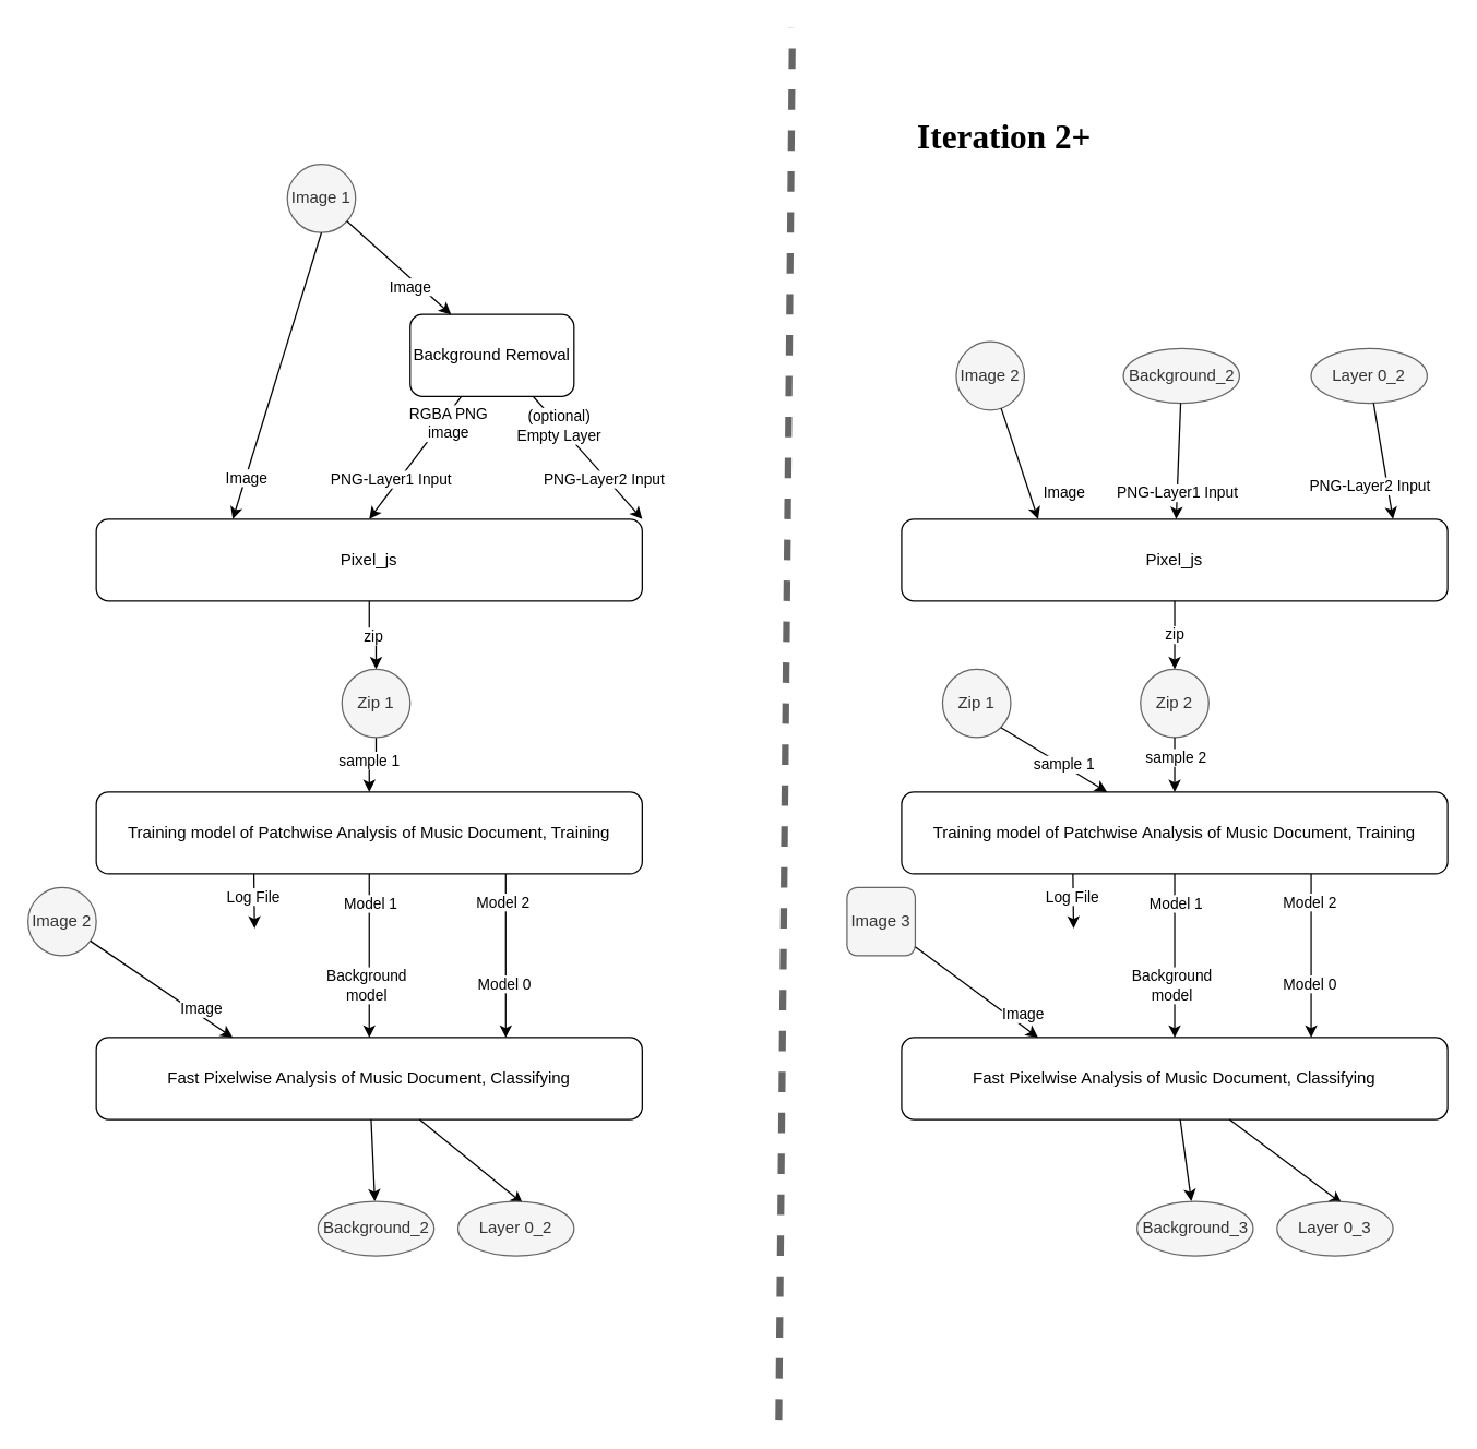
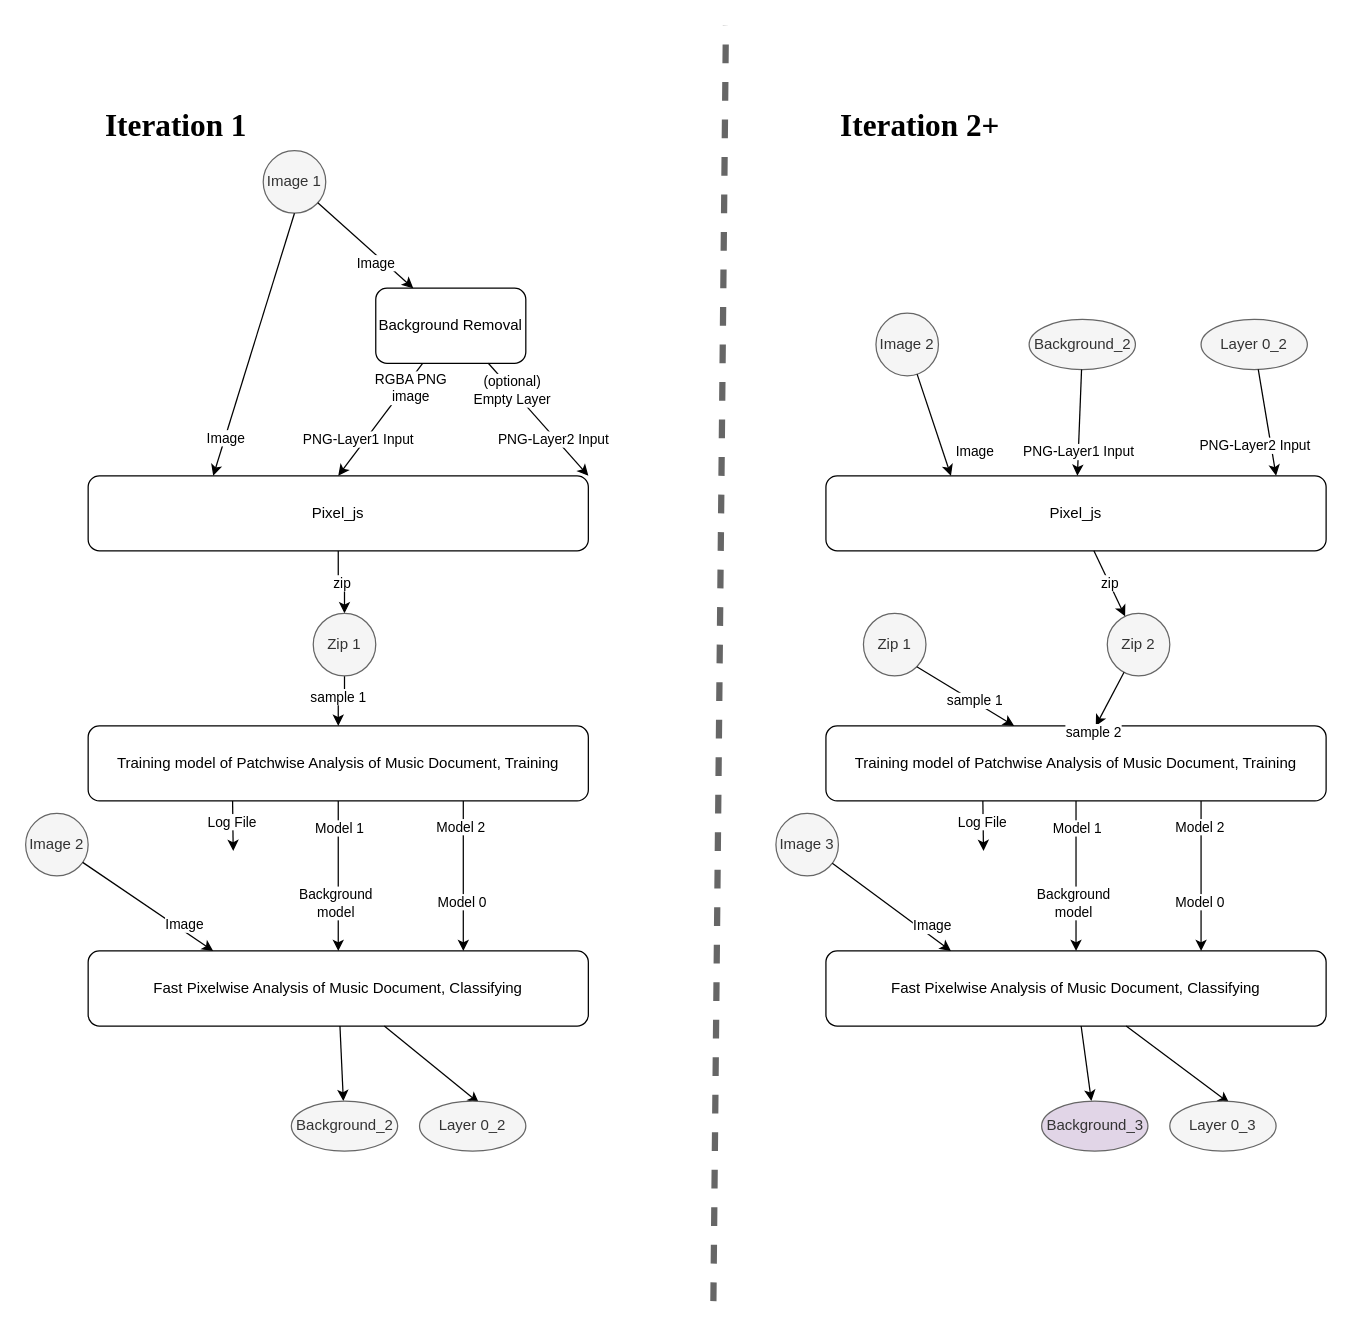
  <mxCell id="0" />
  <mxCell id="1" parent="0" />
  <mxCell id="2" value="Image 1" style="ellipse;whiteSpace=wrap;html=1;fillColor=#f5f5f5;fontColor=#333333;strokeColor=#666666;" parent="1" vertex="1"><mxGeometry x="210" y="120" width="50" height="50" as="geometry" /></mxCell>
  <mxCell id="3" value="" style="edgeStyle=orthogonalEdgeStyle;rounded=0;orthogonalLoop=1;jettySize=auto;html=1;" edge="1" parent="1" source="5" target="65"><mxGeometry relative="1" as="geometry" /></mxCell>
  <mxCell id="4" value="zip" style="edgeLabel;html=1;align=center;verticalAlign=middle;resizable=0;points=[];" vertex="1" connectable="0" parent="3"><mxGeometry x="-0.025" relative="1" as="geometry"><mxPoint as="offset" /></mxGeometry></mxCell>
  <mxCell id="5" value="Pixel_js" style="rounded=1;whiteSpace=wrap;html=1;" parent="1" vertex="1"><mxGeometry x="70" y="380" width="400" height="60" as="geometry" /></mxCell>
  <mxCell id="6" value="Background Removal" style="rounded=1;whiteSpace=wrap;html=1;" parent="1" vertex="1"><mxGeometry x="300" y="230" width="120" height="60" as="geometry" /></mxCell>
  <mxCell id="7" value="" style="endArrow=classic;html=1;rounded=0;exitX=0.5;exitY=1;exitDx=0;exitDy=0;entryX=0.25;entryY=0;entryDx=0;entryDy=0;" parent="1" source="2" target="5" edge="1"><mxGeometry width="50" height="50" relative="1" as="geometry"><mxPoint x="290" y="470" as="sourcePoint" /><mxPoint x="340" y="420" as="targetPoint" /></mxGeometry></mxCell>
  <mxCell id="8" value="Image" style="edgeLabel;html=1;align=center;verticalAlign=middle;resizable=0;points=[];" parent="7" vertex="1" connectable="0"><mxGeometry x="-0.537" y="14" relative="1" as="geometry"><mxPoint x="-54" y="127" as="offset" /></mxGeometry></mxCell>
  <mxCell id="9" value="" style="endArrow=classic;html=1;rounded=0;" parent="1" source="2" edge="1"><mxGeometry width="50" height="50" relative="1" as="geometry"><mxPoint x="280" y="340" as="sourcePoint" /><mxPoint x="330" y="230" as="targetPoint" /></mxGeometry></mxCell>
  <mxCell id="10" value="Image" style="edgeLabel;html=1;align=center;verticalAlign=middle;resizable=0;points=[];" parent="9" vertex="1" connectable="0"><mxGeometry x="0.351" y="8" relative="1" as="geometry"><mxPoint x="-11" y="8" as="offset" /></mxGeometry></mxCell>
  <mxCell id="11" value="&lt;div&gt;RGBA PNG &lt;br&gt;&lt;/div&gt;&lt;div&gt;image&lt;/div&gt;" style="endArrow=classic;html=1;rounded=0;entryX=0.5;entryY=0;entryDx=0;entryDy=0;" parent="1" source="6" target="5" edge="1"><mxGeometry x="-0.612" y="4" width="50" height="50" relative="1" as="geometry"><mxPoint x="440" y="400" as="sourcePoint" /><mxPoint x="490" y="350" as="targetPoint" /><mxPoint as="offset" /></mxGeometry></mxCell>
  <mxCell id="12" value="PNG-Layer1 Input" style="edgeLabel;html=1;align=center;verticalAlign=middle;resizable=0;points=[];" parent="11" vertex="1" connectable="0"><mxGeometry x="0.505" y="18" relative="1" as="geometry"><mxPoint x="-15" y="-18" as="offset" /></mxGeometry></mxCell>
  <mxCell id="13" value="" style="endArrow=classic;html=1;rounded=0;exitX=0.75;exitY=1;exitDx=0;exitDy=0;entryX=1;entryY=0;entryDx=0;entryDy=0;" parent="1" source="6" target="5" edge="1"><mxGeometry width="50" height="50" relative="1" as="geometry"><mxPoint x="280" y="340" as="sourcePoint" /><mxPoint x="440" y="430" as="targetPoint" /></mxGeometry></mxCell>
  <mxCell id="14" value="&lt;div&gt;(optional)&lt;/div&gt;&lt;div&gt;Empty Layer&lt;br&gt;&lt;/div&gt;" style="edgeLabel;html=1;align=center;verticalAlign=middle;resizable=0;points=[];" parent="13" vertex="1" connectable="0"><mxGeometry x="-0.652" y="20" relative="1" as="geometry"><mxPoint x="-10" y="19" as="offset" /></mxGeometry></mxCell>
  <mxCell id="15" value="PNG-Layer2 Input" style="edgeLabel;html=1;align=center;verticalAlign=middle;resizable=0;points=[];" parent="13" vertex="1" connectable="0"><mxGeometry x="0.797" y="10" relative="1" as="geometry"><mxPoint x="-28" y="-14" as="offset" /></mxGeometry></mxCell>
  <mxCell id="16" value="Fast Pixelwise Analysis of Music Document, Classifying" style="rounded=1;whiteSpace=wrap;html=1;" parent="1" vertex="1"><mxGeometry x="70" y="760" width="400" height="60" as="geometry" /></mxCell>
  <mxCell id="17" value="Training model of Patchwise Analysis of Music Document, Training" style="rounded=1;whiteSpace=wrap;html=1;" parent="1" vertex="1"><mxGeometry x="70" y="580" width="400" height="60" as="geometry" /></mxCell>
  <mxCell id="18" value="" style="endArrow=classic;html=1;rounded=0;exitX=0.25;exitY=1;exitDx=0;exitDy=0;" parent="1" edge="1"><mxGeometry width="50" height="50" relative="1" as="geometry"><mxPoint x="185.5" y="640" as="sourcePoint" /><mxPoint x="186" y="680" as="targetPoint" /></mxGeometry></mxCell>
  <mxCell id="19" value="Log File" style="edgeLabel;html=1;align=center;verticalAlign=middle;resizable=0;points=[];" parent="18" vertex="1" connectable="0"><mxGeometry x="-0.34" y="13" relative="1" as="geometry"><mxPoint x="-14" y="4" as="offset" /></mxGeometry></mxCell>
  <mxCell id="20" value="" style="endArrow=classic;html=1;rounded=0;exitX=0.5;exitY=1;exitDx=0;exitDy=0;" parent="1" source="17" target="16" edge="1"><mxGeometry width="50" height="50" relative="1" as="geometry"><mxPoint x="270" y="700" as="sourcePoint" /><mxPoint x="320" y="650" as="targetPoint" /></mxGeometry></mxCell>
  <mxCell id="21" value="Model 1" style="edgeLabel;html=1;align=center;verticalAlign=middle;resizable=0;points=[];" parent="20" vertex="1" connectable="0"><mxGeometry x="-0.537" y="15" relative="1" as="geometry"><mxPoint x="-15" y="-7" as="offset" /></mxGeometry></mxCell>
  <mxCell id="22" value="&lt;div&gt;Background&lt;/div&gt;&lt;div&gt;model&lt;br&gt;&lt;/div&gt;" style="edgeLabel;html=1;align=center;verticalAlign=middle;resizable=0;points=[];" parent="20" vertex="1" connectable="0"><mxGeometry x="0.65" y="15" relative="1" as="geometry"><mxPoint x="-18" y="-18" as="offset" /></mxGeometry></mxCell>
  <mxCell id="23" value="" style="endArrow=classic;html=1;rounded=0;entryX=0.75;entryY=0;entryDx=0;entryDy=0;exitX=0.75;exitY=1;exitDx=0;exitDy=0;" parent="1" source="17" target="16" edge="1"><mxGeometry width="50" height="50" relative="1" as="geometry"><mxPoint x="270" y="700" as="sourcePoint" /><mxPoint x="320" y="650" as="targetPoint" /></mxGeometry></mxCell>
  <mxCell id="24" value="Model 2" style="edgeLabel;html=1;align=center;verticalAlign=middle;resizable=0;points=[];" parent="23" vertex="1" connectable="0"><mxGeometry x="-0.51" y="21" relative="1" as="geometry"><mxPoint x="-23" y="-9" as="offset" /></mxGeometry></mxCell>
  <mxCell id="25" value="Model 0" style="edgeLabel;html=1;align=center;verticalAlign=middle;resizable=0;points=[];" parent="23" vertex="1" connectable="0"><mxGeometry x="0.557" y="19" relative="1" as="geometry"><mxPoint x="-21" y="-13" as="offset" /></mxGeometry></mxCell>
  <mxCell id="26" value="Image 2" style="ellipse;whiteSpace=wrap;html=1;fillColor=#f5f5f5;fontColor=#333333;strokeColor=#666666;" parent="1" vertex="1"><mxGeometry x="20" y="650" width="50" height="50" as="geometry" /></mxCell>
  <mxCell id="27" value="" style="endArrow=classic;html=1;rounded=0;entryX=0.25;entryY=0;entryDx=0;entryDy=0;" parent="1" source="26" target="16" edge="1"><mxGeometry width="50" height="50" relative="1" as="geometry"><mxPoint x="245" y="250" as="sourcePoint" /><mxPoint x="150" y="750" as="targetPoint" /></mxGeometry></mxCell>
  <mxCell id="28" value="Image" style="edgeLabel;html=1;align=center;verticalAlign=middle;resizable=0;points=[];" parent="27" vertex="1" connectable="0"><mxGeometry x="-0.537" y="14" relative="1" as="geometry"><mxPoint x="49" y="45" as="offset" /></mxGeometry></mxCell>
  <mxCell id="29" value="" style="endArrow=classic;html=1;rounded=0;" parent="1" source="16" target="30" edge="1"><mxGeometry width="50" height="50" relative="1" as="geometry"><mxPoint x="240" y="660" as="sourcePoint" /><mxPoint x="275" y="890" as="targetPoint" /></mxGeometry></mxCell>
  <mxCell id="30" value="Background_2" style="ellipse;whiteSpace=wrap;html=1;fillColor=#f5f5f5;fontColor=#333333;strokeColor=#666666;" parent="1" vertex="1"><mxGeometry x="232.5" y="880" width="85" height="40" as="geometry" /></mxCell>
  <mxCell id="31" value="" style="endArrow=classic;html=1;rounded=0;" parent="1" source="16" edge="1"><mxGeometry width="50" height="50" relative="1" as="geometry"><mxPoint x="324.989" y="820" as="sourcePoint" /><mxPoint x="382.52" y="881.666" as="targetPoint" /></mxGeometry></mxCell>
  <mxCell id="32" value="Layer 0_2" style="ellipse;whiteSpace=wrap;html=1;fillColor=#f5f5f5;fontColor=#333333;strokeColor=#666666;" parent="1" vertex="1"><mxGeometry x="335" y="880" width="85" height="40" as="geometry" /></mxCell>
  <mxCell id="33" value="Image 2" style="ellipse;whiteSpace=wrap;html=1;fillColor=#f5f5f5;fontColor=#333333;strokeColor=#666666;" parent="1" vertex="1"><mxGeometry x="700" y="250" width="50" height="50" as="geometry" /></mxCell>
  <mxCell id="34" value="Background_2" style="ellipse;whiteSpace=wrap;html=1;fillColor=#f5f5f5;fontColor=#333333;strokeColor=#666666;" parent="1" vertex="1"><mxGeometry x="822.5" y="255" width="85" height="40" as="geometry" /></mxCell>
  <mxCell id="35" value="Layer 0_2" style="ellipse;whiteSpace=wrap;html=1;fillColor=#f5f5f5;fontColor=#333333;strokeColor=#666666;" parent="1" vertex="1"><mxGeometry x="960" y="255" width="85" height="40" as="geometry" /></mxCell>
  <mxCell id="36" value="Pixel_js" style="rounded=1;whiteSpace=wrap;html=1;" parent="1" vertex="1"><mxGeometry x="660" y="380" width="400" height="60" as="geometry" /></mxCell>
  <mxCell id="37" value="" style="endArrow=classic;html=1;rounded=0;entryX=0.25;entryY=0;entryDx=0;entryDy=0;" parent="1" source="33" target="36" edge="1"><mxGeometry width="50" height="50" relative="1" as="geometry"><mxPoint x="225" y="180" as="sourcePoint" /><mxPoint x="162.5" y="390" as="targetPoint" /></mxGeometry></mxCell>
  <mxCell id="38" value="Image" style="edgeLabel;html=1;align=center;verticalAlign=middle;resizable=0;points=[];" parent="37" vertex="1" connectable="0"><mxGeometry x="-0.537" y="14" relative="1" as="geometry"><mxPoint x="26" y="47" as="offset" /></mxGeometry></mxCell>
  <mxCell id="39" value="" style="endArrow=classic;html=1;rounded=0;" parent="1" source="34" target="36" edge="1"><mxGeometry width="50" height="50" relative="1" as="geometry"><mxPoint x="660" y="320" as="sourcePoint" /><mxPoint x="710" y="270" as="targetPoint" /></mxGeometry></mxCell>
  <mxCell id="40" value="PNG-Layer1 Input" style="edgeLabel;html=1;align=center;verticalAlign=middle;resizable=0;points=[];" parent="39" vertex="1" connectable="0"><mxGeometry x="0.712" y="21" relative="1" as="geometry"><mxPoint x="-21" y="-8" as="offset" /></mxGeometry></mxCell>
  <mxCell id="41" value="" style="endArrow=classic;html=1;rounded=0;" parent="1" source="35" edge="1"><mxGeometry width="50" height="50" relative="1" as="geometry"><mxPoint x="860" y="320" as="sourcePoint" /><mxPoint x="1020" y="380" as="targetPoint" /></mxGeometry></mxCell>
  <mxCell id="42" value="PNG-Layer2 Input" style="edgeLabel;html=1;align=center;verticalAlign=middle;resizable=0;points=[];" parent="41" vertex="1" connectable="0"><mxGeometry x="0.705" y="13" relative="1" as="geometry"><mxPoint x="-28" y="-10" as="offset" /></mxGeometry></mxCell>
  <mxCell id="43" value="Fast Pixelwise Analysis of Music Document, Classifying" style="rounded=1;whiteSpace=wrap;html=1;" parent="1" vertex="1"><mxGeometry x="660" y="760" width="400" height="60" as="geometry" /></mxCell>
  <mxCell id="44" value="Training model of Patchwise Analysis of Music Document, Training" style="rounded=1;whiteSpace=wrap;html=1;" parent="1" vertex="1"><mxGeometry x="660" y="580" width="400" height="60" as="geometry" /></mxCell>
  <mxCell id="45" value="" style="endArrow=classic;html=1;rounded=0;exitX=0.25;exitY=1;exitDx=0;exitDy=0;" parent="1" edge="1"><mxGeometry width="50" height="50" relative="1" as="geometry"><mxPoint x="785.5" y="640" as="sourcePoint" /><mxPoint x="786" y="680" as="targetPoint" /></mxGeometry></mxCell>
  <mxCell id="46" value="Log File" style="edgeLabel;html=1;align=center;verticalAlign=middle;resizable=0;points=[];" parent="45" vertex="1" connectable="0"><mxGeometry x="-0.34" y="13" relative="1" as="geometry"><mxPoint x="-14" y="4" as="offset" /></mxGeometry></mxCell>
  <mxCell id="47" value="" style="endArrow=classic;html=1;rounded=0;exitX=0.5;exitY=1;exitDx=0;exitDy=0;" parent="1" source="44" target="43" edge="1"><mxGeometry width="50" height="50" relative="1" as="geometry"><mxPoint x="870" y="700" as="sourcePoint" /><mxPoint x="920" y="650" as="targetPoint" /></mxGeometry></mxCell>
  <mxCell id="48" value="Model 1" style="edgeLabel;html=1;align=center;verticalAlign=middle;resizable=0;points=[];" parent="47" vertex="1" connectable="0"><mxGeometry x="-0.537" y="15" relative="1" as="geometry"><mxPoint x="-15" y="-7" as="offset" /></mxGeometry></mxCell>
  <mxCell id="49" value="&lt;div&gt;Background&lt;/div&gt;&lt;div&gt;model&lt;br&gt;&lt;/div&gt;" style="edgeLabel;html=1;align=center;verticalAlign=middle;resizable=0;points=[];" parent="47" vertex="1" connectable="0"><mxGeometry x="0.65" y="15" relative="1" as="geometry"><mxPoint x="-18" y="-18" as="offset" /></mxGeometry></mxCell>
  <mxCell id="50" value="" style="endArrow=classic;html=1;rounded=0;entryX=0.75;entryY=0;entryDx=0;entryDy=0;exitX=0.75;exitY=1;exitDx=0;exitDy=0;" parent="1" source="44" target="43" edge="1"><mxGeometry width="50" height="50" relative="1" as="geometry"><mxPoint x="870" y="700" as="sourcePoint" /><mxPoint x="920" y="650" as="targetPoint" /></mxGeometry></mxCell>
  <mxCell id="51" value="Model 2" style="edgeLabel;html=1;align=center;verticalAlign=middle;resizable=0;points=[];" parent="50" vertex="1" connectable="0"><mxGeometry x="-0.51" y="21" relative="1" as="geometry"><mxPoint x="-23" y="-9" as="offset" /></mxGeometry></mxCell>
  <mxCell id="52" value="Model 0" style="edgeLabel;html=1;align=center;verticalAlign=middle;resizable=0;points=[];" parent="50" vertex="1" connectable="0"><mxGeometry x="0.557" y="19" relative="1" as="geometry"><mxPoint x="-21" y="-13" as="offset" /></mxGeometry></mxCell>
- <mxCell id="53" value="Image 3" style="whiteSpace=wrap;html=1;fillColor=#f5f5f5;fontColor=#333333;strokeColor=#666666;rounded=1;" parent="1" vertex="1"><mxGeometry x="620" y="650" width="50" height="50" as="geometry" /></mxCell>
+ <mxCell id="53" value="Image 3" style="ellipse;whiteSpace=wrap;html=1;fillColor=#f5f5f5;fontColor=#333333;strokeColor=#666666;" parent="1" vertex="1"><mxGeometry x="620" y="650" width="50" height="50" as="geometry" /></mxCell>
  <mxCell id="54" value="" style="endArrow=classic;html=1;rounded=0;entryX=0.25;entryY=0;entryDx=0;entryDy=0;" parent="1" source="53" target="43" edge="1"><mxGeometry width="50" height="50" relative="1" as="geometry"><mxPoint x="845" y="250" as="sourcePoint" /><mxPoint x="750" y="750" as="targetPoint" /></mxGeometry></mxCell>
  <mxCell id="55" value="Image" style="edgeLabel;html=1;align=center;verticalAlign=middle;resizable=0;points=[];" parent="54" vertex="1" connectable="0"><mxGeometry x="-0.537" y="14" relative="1" as="geometry"><mxPoint x="49" y="45" as="offset" /></mxGeometry></mxCell>
  <mxCell id="56" value="" style="endArrow=classic;html=1;rounded=0;" parent="1" source="43" target="57" edge="1"><mxGeometry width="50" height="50" relative="1" as="geometry"><mxPoint x="840" y="660" as="sourcePoint" /><mxPoint x="875" y="890" as="targetPoint" /></mxGeometry></mxCell>
- <mxCell id="57" value="Background_3" style="ellipse;whiteSpace=wrap;html=1;fillColor=#f5f5f5;fontColor=#333333;strokeColor=#666666;" parent="1" vertex="1"><mxGeometry x="832.5" y="880" width="85" height="40" as="geometry" /></mxCell>
+ <mxCell id="57" value="Background_3" style="ellipse;whiteSpace=wrap;html=1;fillColor=#e1d5e7;fontColor=#333333;strokeColor=#666666;" parent="1" vertex="1"><mxGeometry x="832.5" y="880" width="85" height="40" as="geometry" /></mxCell>
  <mxCell id="58" value="" style="endArrow=classic;html=1;rounded=0;" parent="1" source="43" edge="1"><mxGeometry width="50" height="50" relative="1" as="geometry"><mxPoint x="924.989" y="820" as="sourcePoint" /><mxPoint x="982.52" y="881.666" as="targetPoint" /></mxGeometry></mxCell>
  <mxCell id="59" value="Layer 0_3" style="ellipse;whiteSpace=wrap;html=1;fillColor=#f5f5f5;fontColor=#333333;strokeColor=#666666;" parent="1" vertex="1"><mxGeometry x="935" y="880" width="85" height="40" as="geometry" /></mxCell>
  <mxCell id="60" value="" style="endArrow=none;dashed=1;html=1;rounded=0;strokeWidth=5;strokeColor=#666666;" parent="1" edge="1"><mxGeometry width="50" height="50" relative="1" as="geometry"><mxPoint x="570" y="1040" as="sourcePoint" /><mxPoint x="580" y="20" as="targetPoint" /></mxGeometry></mxCell>
+ <mxCell id="61" value="&lt;font face=&quot;Times New Roman&quot;&gt;&lt;b&gt;&lt;font style=&quot;font-size: 25px;&quot;&gt;Iteration 1&lt;/font&gt;&lt;/b&gt;&lt;/font&gt;" style="text;html=1;align=center;verticalAlign=middle;resizable=0;points=[];autosize=1;strokeColor=none;fillColor=none;fontSize=21;" parent="1" vertex="1"><mxGeometry x="70" y="80" width="140" height="40" as="geometry" /></mxCell>
  <mxCell id="62" value="&lt;font face=&quot;Times New Roman&quot;&gt;&lt;b&gt;&lt;font style=&quot;font-size: 25px;&quot;&gt;Iteration 2+&lt;br&gt;&lt;/font&gt;&lt;/b&gt;&lt;/font&gt;" style="text;html=1;align=center;verticalAlign=middle;resizable=0;points=[];autosize=1;strokeColor=none;fillColor=none;fontSize=21;" parent="1" vertex="1"><mxGeometry x="660" y="80" width="150" height="40" as="geometry" /></mxCell>
  <mxCell id="63" value="" style="edgeStyle=orthogonalEdgeStyle;rounded=0;orthogonalLoop=1;jettySize=auto;html=1;" edge="1" parent="1" source="65" target="17"><mxGeometry relative="1" as="geometry" /></mxCell>
  <mxCell id="64" value="sample 1" style="edgeLabel;html=1;align=center;verticalAlign=middle;resizable=0;points=[];" vertex="1" connectable="0" parent="63"><mxGeometry x="0.044" y="3" relative="1" as="geometry"><mxPoint x="-3" y="-7" as="offset" /></mxGeometry></mxCell>
  <mxCell id="65" value="Zip 1" style="ellipse;whiteSpace=wrap;html=1;fillColor=#f5f5f5;fontColor=#333333;strokeColor=#666666;" vertex="1" parent="1"><mxGeometry x="250" y="490" width="50" height="50" as="geometry" /></mxCell>
  <mxCell id="66" value="Zip 1" style="ellipse;whiteSpace=wrap;html=1;fillColor=#f5f5f5;fontColor=#333333;strokeColor=#666666;" vertex="1" parent="1"><mxGeometry x="690" y="490" width="50" height="50" as="geometry" /></mxCell>
- <mxCell id="67" value="Zip 2" style="ellipse;whiteSpace=wrap;html=1;fillColor=#f5f5f5;fontColor=#333333;strokeColor=#666666;" vertex="1" parent="1"><mxGeometry x="835" y="490" width="50" height="50" as="geometry" /></mxCell>
+ <mxCell id="67" value="Zip 2" style="ellipse;whiteSpace=wrap;html=1;fillColor=#f5f5f5;fontColor=#333333;strokeColor=#666666;" vertex="1" parent="1"><mxGeometry x="885" y="490" width="50" height="50" as="geometry" /></mxCell>
  <mxCell id="68" value="zip" style="endArrow=classic;html=1;rounded=0;" edge="1" parent="1" source="36" target="67"><mxGeometry width="50" height="50" relative="1" as="geometry"><mxPoint x="760" y="480" as="sourcePoint" /><mxPoint x="810" y="430" as="targetPoint" /></mxGeometry></mxCell>
  <mxCell id="69" value="" style="endArrow=classic;html=1;rounded=0;" edge="1" parent="1" source="67" target="44"><mxGeometry width="50" height="50" relative="1" as="geometry"><mxPoint x="610" y="520" as="sourcePoint" /><mxPoint x="660" y="470" as="targetPoint" /></mxGeometry></mxCell>
  <mxCell id="70" value="sample 2" style="edgeLabel;html=1;align=center;verticalAlign=middle;resizable=0;points=[];" vertex="1" connectable="0" parent="69"><mxGeometry x="0.511" y="66" relative="1" as="geometry"><mxPoint x="-66" y="-16" as="offset" /></mxGeometry></mxCell>
  <mxCell id="71" value="" style="endArrow=classic;html=1;rounded=0;exitX=1;exitY=1;exitDx=0;exitDy=0;" edge="1" parent="1" source="66" target="44"><mxGeometry width="50" height="50" relative="1" as="geometry"><mxPoint x="780" y="570" as="sourcePoint" /><mxPoint x="830" y="520" as="targetPoint" /></mxGeometry></mxCell>
  <mxCell id="72" value="sample 1" style="edgeLabel;html=1;align=center;verticalAlign=middle;resizable=0;points=[];" vertex="1" connectable="0" parent="71"><mxGeometry x="1" y="21" relative="1" as="geometry"><mxPoint x="-43" y="-2" as="offset" /></mxGeometry></mxCell>
